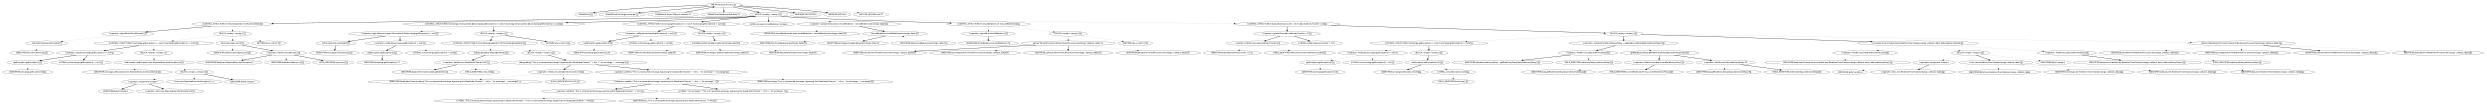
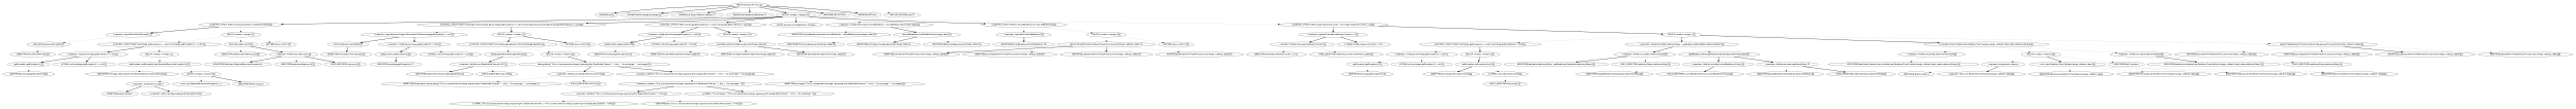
  digraph {
    fontname=Inter
    node [fontname=Inter]
    edge [fontname=Inter style=dotted]
    n1 [label=<(METHOD,asyncProcess)<SUB>220</SUB>>]
    n2 [label=<(PARAM,this)<SUB>220</SUB>>]
    n3 [label=<(PARAM,final Exchange exchange)<SUB>220</SUB>>]
    n4 [label=<(PARAM,final AsyncCallback callback)<SUB>220</SUB>>]
    n5 [label=<(PARAM,final RedeliveryData data)<SUB>220</SUB>>]
    n6 [label=<(BLOCK,&lt;empty&gt;,&lt;empty&gt;)<SUB>220</SUB>>]
    n7 [label=<(MODIFIER,PROTECTED)>]
    n8 [label=<(MODIFIER,VIRTUAL)>]
    n9 [label=<(METHOD_RETURN,void)<SUB>220</SUB>>]
    n10 [label=<(CONTROL_STRUCTURE,if (!isRunAllowed()),if (!isRunAllowed()))<SUB>222</SUB>>]
    n11 [label=<(CONTROL_STRUCTURE,if (exchange.isTransacted() &amp;&amp; exchange.getException() != null),if (exchange.isTransacted() &amp;&amp; exchange.getException() != null))<SUB>232</SUB>>]
    n12 [label=<(CONTROL_STRUCTURE,if (exchange.getException() != null),if (exchange.getException() != null))<SUB>240</SUB>>]
    n13 [label=<(LOCAL,boolean shouldRedeliver: boolean)>]
    n14 [label=<(&lt;operator&gt;.assignment,boolean shouldRedeliver = shouldRedeliver(exchange, data))<SUB>245</SUB>>]
    n15 [label=<(CONTROL_STRUCTURE,if (!shouldRedeliver),if (!shouldRedeliver))<SUB>246</SUB>>]
    n16 [label=<(CONTROL_STRUCTURE,if (data.redeliveryCounter &gt; 0),if (data.redeliveryCounter &gt; 0))<SUB>253</SUB>>]
    n17 [label=<(&lt;operator&gt;.logicalNot,!isRunAllowed())<SUB>222</SUB>>]
    n18 [label=<(BLOCK,&lt;empty&gt;,&lt;empty&gt;)<SUB>222</SUB>>]
    n19 [label=<(&lt;operator&gt;.logicalAnd,exchange.isTransacted() &amp;&amp; exchange.getException() != null)<SUB>232</SUB>>]
    n20 [label=<(BLOCK,&lt;empty&gt;,&lt;empty&gt;)<SUB>232</SUB>>]
    n21 [label=<(&lt;operator&gt;.notEquals,exchange.getException() != null)<SUB>240</SUB>>]
    n22 [label=<(BLOCK,&lt;empty&gt;,&lt;empty&gt;)<SUB>240</SUB>>]
    n23 [label=<(IDENTIFIER,shouldRedeliver,boolean shouldRedeliver = shouldRedeliver(exchange, data))<SUB>245</SUB>>]
    n24 [label=<(shouldRedeliver,shouldRedeliver(exchange, data))<SUB>245</SUB>>]
    n25 [label=<(&lt;operator&gt;.logicalNot,!shouldRedeliver)<SUB>246</SUB>>]
    n26 [label=<(BLOCK,&lt;empty&gt;,&lt;empty&gt;)<SUB>246</SUB>>]
    n27 [label=<(&lt;operator&gt;.greaterThan,data.redeliveryCounter &gt; 0)<SUB>253</SUB>>]
    n28 [label=<(BLOCK,&lt;empty&gt;,&lt;empty&gt;)<SUB>253</SUB>>]
    n29 [label=<(isRunAllowed,isRunAllowed())<SUB>222</SUB>>]
    n30 [label=<(CONTROL_STRUCTURE,if (exchange.getException() == null),if (exchange.getException() == null))<SUB>223</SUB>>]
    n31 [label=<(done,done(data.sync))<SUB>226</SUB>>]
    n32 [label=<(RETURN,return;,return;)<SUB>227</SUB>>]
    n33 [label=<(IDENTIFIER,this,isRunAllowed())<SUB>222</SUB>>]
    n34 [label=<(&lt;operator&gt;.equals,exchange.getException() == null)<SUB>223</SUB>>]
    n35 [label=<(BLOCK,&lt;empty&gt;,&lt;empty&gt;)<SUB>223</SUB>>]
    n36 [label=<(IDENTIFIER,callback,done(data.sync))<SUB>226</SUB>>]
    n37 [label=<(&lt;operator&gt;.fieldAccess,data.sync)<SUB>226</SUB>>]
    n38 [label=<(getException,getException())<SUB>223</SUB>>]
    n39 [label=<(LITERAL,null,exchange.getException() == null)<SUB>223</SUB>>]
    n40 [label=<(setException,setException(new RejectedExecutionException()))<SUB>224</SUB>>]
    n41 [label=<(IDENTIFIER,exchange,getException())<SUB>223</SUB>>]
    n42 [label=<(IDENTIFIER,exchange,setException(new RejectedExecutionException()))<SUB>224</SUB>>]
    n43 [label=<(BLOCK,&lt;empty&gt;,&lt;empty&gt;)<SUB>224</SUB>>]
    n44 [label=<(&lt;operator&gt;.assignment,&lt;empty&gt;)>]
    n45 [label=<(&lt;init&gt;,new RejectedExecutionException())<SUB>224</SUB>>]
    n46 [label=<(IDENTIFIER,$obj6,&lt;empty&gt;)>]
    n47 [label=<(IDENTIFIER,$obj6,&lt;empty&gt;)>]
    n48 [label=<(&lt;operator&gt;.alloc,new RejectedExecutionException())<SUB>224</SUB>>]
    n49 [label=<(IDENTIFIER,$obj6,new RejectedExecutionException())>]
    n50 [label=<(IDENTIFIER,data,done(data.sync))<SUB>226</SUB>>]
    n51 [label=<(FIELD_IDENTIFIER,sync,sync)<SUB>226</SUB>>]
    n52 [label=<(isTransacted,isTransacted())<SUB>232</SUB>>]
    n53 [label=<(&lt;operator&gt;.notEquals,exchange.getException() != null)<SUB>232</SUB>>]
    n54 [label=<(CONTROL_STRUCTURE,if (LOG.isDebugEnabled()),if (LOG.isDebugEnabled()))<SUB>233</SUB>>]
    n55 [label=<(RETURN,return;,return;)<SUB>236</SUB>>]
    n56 [label=<(IDENTIFIER,exchange,isTransacted())<SUB>232</SUB>>]
    n57 [label=<(getException,getException())<SUB>232</SUB>>]
    n58 [label=<(LITERAL,null,exchange.getException() != null)<SUB>232</SUB>>]
    n59 [label=<(IDENTIFIER,exchange,getException())<SUB>232</SUB>>]
    n60 [label=<(isDebugEnabled,isDebugEnabled())<SUB>233</SUB>>]
    n61 [label=<(BLOCK,&lt;empty&gt;,&lt;empty&gt;)<SUB>233</SUB>>]
    n62 [label=<(&lt;operator&gt;.fieldAccess,DeadLetterChannel.LOG)<SUB>233</SUB>>]
    n63 [label=<(debug,debug(&quot;This is a transacted exchange, bypassing this DeadLetterChannel: &quot; + this + &quot; for exchange: &quot; + exchange))<SUB>234</SUB>>]
    n64 [label=<(IDENTIFIER,DeadLetterChannel,isDebugEnabled())<SUB>233</SUB>>]
    n65 [label=<(FIELD_IDENTIFIER,LOG,LOG)<SUB>233</SUB>>]
    n66 [label=<(&lt;operator&gt;.fieldAccess,DeadLetterChannel.LOG)<SUB>234</SUB>>]
    n67 [label=<(&lt;operator&gt;.addition,&quot;This is a transacted exchange, bypassing this DeadLetterChannel: &quot; + this + &quot; for exchange: &quot; + exchange)<SUB>234</SUB>>]
    n68 [label=<(IDENTIFIER,DeadLetterChannel,debug(&quot;This is a transacted exchange, bypassing this DeadLetterChannel: &quot; + this + &quot; for exchange: &quot; + exchange))<SUB>234</SUB>>]
    n69 [label=<(FIELD_IDENTIFIER,LOG,LOG)<SUB>234</SUB>>]
    n70 [label=<(&lt;operator&gt;.addition,&quot;This is a transacted exchange, bypassing this DeadLetterChannel: &quot; + this + &quot; for exchange: &quot;)<SUB>234</SUB>>]
    n71 [label=<(IDENTIFIER,exchange,&quot;This is a transacted exchange, bypassing this DeadLetterChannel: &quot; + this + &quot; for exchange: &quot; + exchange)<SUB>234</SUB>>]
    n72 [label=<(&lt;operator&gt;.addition,&quot;This is a transacted exchange, bypassing this DeadLetterChannel: &quot; + this)<SUB>234</SUB>>]
    n73 [label=<(LITERAL,&quot; for exchange: &quot;,&quot;This is a transacted exchange, bypassing this DeadLetterChannel: &quot; + this + &quot; for exchange: &quot;)<SUB>234</SUB>>]
    n74 [label=<(LITERAL,&quot;This is a transacted exchange, bypassing this DeadLetterChannel: &quot;,&quot;This is a transacted exchange, bypassing this DeadLetterChannel: &quot; + this)<SUB>234</SUB>>]
    n75 [label=<(IDENTIFIER,this,&quot;This is a transacted exchange, bypassing this DeadLetterChannel: &quot; + this)<SUB>234</SUB>>]
    n76 [label=<(getException,getException())<SUB>240</SUB>>]
    n77 [label=<(LITERAL,null,exchange.getException() != null)<SUB>240</SUB>>]
    n78 [label=<(handleException,handleException(exchange, data))<SUB>241</SUB>>]
    n79 [label=<(IDENTIFIER,exchange,getException())<SUB>240</SUB>>]
    n80 [label=<(IDENTIFIER,this,handleException(exchange, data))<SUB>241</SUB>>]
    n81 [label=<(IDENTIFIER,exchange,handleException(exchange, data))<SUB>241</SUB>>]
    n82 [label=<(IDENTIFIER,data,handleException(exchange, data))<SUB>241</SUB>>]
    n83 [label=<(IDENTIFIER,this,shouldRedeliver(exchange, data))<SUB>245</SUB>>]
    n84 [label=<(IDENTIFIER,exchange,shouldRedeliver(exchange, data))<SUB>145</SUB>>]
    n85 [label=<(IDENTIFIER,data,shouldRedeliver(exchange, data))<SUB>245</SUB>>]
    n86 [label=<(IDENTIFIER,shouldRedeliver,!shouldRedeliver)<SUB>246</SUB>>]
    n87 [label=<(deliverToFaultProcessor,deliverToFaultProcessor(exchange, callback, data))<SUB>247</SUB>>]
    n88 [label=<(RETURN,return;,return;)<SUB>248</SUB>>]
    n89 [label=<(IDENTIFIER,this,deliverToFaultProcessor(exchange, callback, data))<SUB>247</SUB>>]
    n90 [label=<(IDENTIFIER,exchange,deliverToFaultProcessor(exchange, callback, data))<SUB>247</SUB>>]
    n91 [label=<(IDENTIFIER,callback,deliverToFaultProcessor(exchange, callback, data))<SUB>247</SUB>>]
    n92 [label=<(IDENTIFIER,data,deliverToFaultProcessor(exchange, callback, data))<SUB>247</SUB>>]
    n93 [label=<(&lt;operator&gt;.fieldAccess,data.redeliveryCounter)<SUB>253</SUB>>]
    n94 [label=<(LITERAL,0,data.redeliveryCounter &gt; 0)<SUB>253</SUB>>]
    n95 [label=<(CONTROL_STRUCTURE,if (exchange.getException() != null),if (exchange.getException() != null))<SUB>255</SUB>>]
    n96 [label=<(&lt;operator&gt;.assignment,data.redeliveryDelay = getRedeliveryDelay(data.redeliveryDelay))<SUB>259</SUB>>]
    n97 [label=<(schedule,timer.schedule(new RedeliverTimerTask(exchange, callback, data), data.redeliveryDelay))<SUB>260</SUB>>]
    n98 [label=<(deliverToRedeliveryProcessor,deliverToRedeliveryProcessor(exchange, callback, data))<SUB>263</SUB>>]
    n99 [label=<(IDENTIFIER,data,data.redeliveryCounter &gt; 0)<SUB>253</SUB>>]
    n100 [label=<(FIELD_IDENTIFIER,redeliveryCounter,redeliveryCounter)<SUB>253</SUB>>]
    n101 [label=<(&lt;operator&gt;.notEquals,exchange.getException() != null)<SUB>255</SUB>>]
    n102 [label=<(BLOCK,&lt;empty&gt;,&lt;empty&gt;)<SUB>255</SUB>>]
    n103 [label=<(&lt;operator&gt;.fieldAccess,data.redeliveryDelay)<SUB>259</SUB>>]
    n104 [label=<(getRedeliveryDelay,getRedeliveryDelay(data.redeliveryDelay))<SUB>259</SUB>>]
    n105 [label=<(&lt;operator&gt;.fieldAccess,DeadLetterChannel.timer)<SUB>260</SUB>>]
    n106 [label=<(BLOCK,&lt;empty&gt;,&lt;empty&gt;)<SUB>260</SUB>>]
    n107 [label=<(&lt;operator&gt;.fieldAccess,data.redeliveryDelay)<SUB>260</SUB>>]
    n108 [label=<(IDENTIFIER,this,deliverToRedeliveryProcessor(exchange, callback, data))<SUB>263</SUB>>]
    n109 [label=<(IDENTIFIER,exchange,deliverToRedeliveryProcessor(exchange, callback, data))<SUB>263</SUB>>]
    n110 [label=<(IDENTIFIER,callback,deliverToRedeliveryProcessor(exchange, callback, data))<SUB>263</SUB>>]
    n111 [label=<(IDENTIFIER,data,deliverToRedeliveryProcessor(exchange, callback, data))<SUB>263</SUB>>]
    n112 [label=<(getException,getException())<SUB>255</SUB>>]
    n113 [label=<(LITERAL,null,exchange.getException() != null)<SUB>255</SUB>>]
    n114 [label=<(setException,setException(null))<SUB>256</SUB>>]
    n115 [label=<(IDENTIFIER,exchange,getException())<SUB>255</SUB>>]
    n116 [label=<(IDENTIFIER,exchange,setException(null))<SUB>256</SUB>>]
    n117 [label=<(LITERAL,null,setException(null))<SUB>256</SUB>>]
    n118 [label=<(FIELD_IDENTIFIER,timer,timer)<SUB>260</SUB>>]
    n119 [label=<(IDENTIFIER,data,data.redeliveryDelay = getRedeliveryDelay(data.redeliveryDelay))<SUB>259</SUB>>]
    n120 [label=<(FIELD_IDENTIFIER,redeliveryDelay,redeliveryDelay)<SUB>259</SUB>>]
    n121 [label=<(&lt;operator&gt;.fieldAccess,data.currentRedeliveryPolicy)<SUB>259</SUB>>]
    n122 [label=<(&lt;operator&gt;.fieldAccess,data.redeliveryDelay)<SUB>259</SUB>>]
    n123 [label=<(IDENTIFIER,data,getRedeliveryDelay(data.redeliveryDelay))<SUB>259</SUB>>]
    n124 [label=<(FIELD_IDENTIFIER,currentRedeliveryPolicy,currentRedeliveryPolicy)<SUB>259</SUB>>]
    n125 [label=<(IDENTIFIER,data,getRedeliveryDelay(data.redeliveryDelay))<SUB>259</SUB>>]
    n126 [label=<(FIELD_IDENTIFIER,redeliveryDelay,redeliveryDelay)<SUB>259</SUB>>]
    n127 [label=<(IDENTIFIER,DeadLetterChannel,timer.schedule(new RedeliverTimerTask(exchange, callback, data), data.redeliveryDelay))<SUB>260</SUB>>]
    n128 [label=<(&lt;operator&gt;.assignment,&lt;empty&gt;)>]
    n129 [label=<(&lt;init&gt;,new RedeliverTimerTask(exchange, callback, data))<SUB>260</SUB>>]
    n130 [label=<(IDENTIFIER,$obj7,&lt;empty&gt;)>]
    n131 [label=<(IDENTIFIER,data,timer.schedule(new RedeliverTimerTask(exchange, callback, data), data.redeliveryDelay))<SUB>260</SUB>>]
    n132 [label=<(FIELD_IDENTIFIER,redeliveryDelay,redeliveryDelay)<SUB>260</SUB>>]
    n133 [label=<(IDENTIFIER,$obj7,&lt;empty&gt;)>]
    n134 [label=<(&lt;operator&gt;.alloc,new RedeliverTimerTask(exchange, callback, data))<SUB>260</SUB>>]
    n135 [label=<(IDENTIFIER,$obj7,new RedeliverTimerTask(exchange, callback, data))>]
    n136 [label=<(IDENTIFIER,exchange,new RedeliverTimerTask(exchange, callback, data))<SUB>260</SUB>>]
    n137 [label=<(IDENTIFIER,callback,new RedeliverTimerTask(exchange, callback, data))<SUB>260</SUB>>]
    n138 [label=<(IDENTIFIER,data,new RedeliverTimerTask(exchange, callback, data))<SUB>260</SUB>>]
    n1 -> n2 [style=bold]
    n1 -> n3 [style=bold]
-   n4 -> n1 [style=bold]
+   n1 -> n4 [style=bold]
    n1 -> n5 [style=bold]
    n1 -> n6 [style=bold]
    n1 -> n7 [style=bold]
    n1 -> n8 [style=bold]
    n1 -> n9
    n6 -> n10 [style=bold]
    n6 -> n11 [style=bold]
    n6 -> n12 [style=bold]
    n6 -> n13 [style=bold]
    n6 -> n14
    n6 -> n15 [style=bold]
    n6 -> n16
    n10 -> n17 [style=bold]
    n10 -> n18
    n11 -> n19
    n11 -> n20 [style=bold]
    n12 -> n21 [style=bold]
    n12 -> n22 [style=bold]
    n14 -> n23
    n14 -> n24 [style=bold]
    n15 -> n25
    n15 -> n26
    n16 -> n27 [style=bold]
    n16 -> n28 [style=bold]
    n17 -> n29
    n18 -> n30
    n18 -> n31
    n18 -> n32
    n19 -> n52 [style=bold]
    n19 -> n53 [style=bold]
    n20 -> n54 [style=bold]
    n20 -> n55 [style=bold]
    n21 -> n76 [style=bold]
    n21 -> n77
    n22 -> n78 [style=bold]
    n24 -> n83
    n24 -> n84 [style=bold]
-   n85 -> n24
+   n24 -> n85
    n25 -> n86 [style=bold]
    n26 -> n87
    n26 -> n88
    n27 -> n93 [style=bold]
    n27 -> n94 [style=bold]
    n28 -> n95
    n28 -> n96 [style=bold]
    n28 -> n97 [style=bold]
    n28 -> n98
    n29 -> n33
    n30 -> n34 [style=bold]
    n30 -> n35
    n31 -> n36
    n31 -> n37 [style=bold]
    n34 -> n38 [style=bold]
    n34 -> n39 [style=bold]
    n35 -> n40
    n37 -> n49 [style=bold]
    n37 -> n50
    n37 -> n51 [style=bold]
    n38 -> n41
    n40 -> n42
    n40 -> n43
    n43 -> n44
    n43 -> n45
    n43 -> n46 [style=bold]
    n44 -> n47 [style=bold]
    n44 -> n48 [style=bold]
    n52 -> n56 [style=bold]
    n53 -> n57 [style=bold]
    n53 -> n58
    n54 -> n60
    n54 -> n61
    n57 -> n59 [style=bold]
    n60 -> n62 [style=bold]
    n61 -> n63 [style=bold]
    n62 -> n64 [style=bold]
    n62 -> n65
    n63 -> n66 [style=bold]
    n63 -> n67 [style=bold]
    n66 -> n68
    n66 -> n69
    n67 -> n70
    n67 -> n71
    n70 -> n72 [style=bold]
    n70 -> n73 [style=bold]
    n72 -> n74
    n72 -> n75
    n76 -> n79
    n78 -> n80
    n78 -> n81
-   n78 -> n82
+   n78 -> n82 [style=bold]
    n87 -> n89 [style=bold]
    n87 -> n90
    n87 -> n91 [style=bold]
    n87 -> n92
    n93 -> n99
    n93 -> n100
    n95 -> n101
    n95 -> n102 [style=bold]
    n96 -> n103 [style=bold]
    n96 -> n104
    n97 -> n105
    n97 -> n106
    n97 -> n107
    n98 -> n108
    n98 -> n109
    n98 -> n110 [style=bold]
    n98 -> n111
    n101 -> n112
    n101 -> n113
    n102 -> n114 [style=bold]
    n103 -> n119 [style=bold]
    n103 -> n120
    n104 -> n121 [style=bold]
    n104 -> n122 [style=bold]
    n105 -> n127
    n106 -> n128
    n106 -> n129 [style=bold]
    n106 -> n130
    n107 -> n131 [style=bold]
    n107 -> n132
    n112 -> n115
    n114 -> n116 [style=bold]
    n114 -> n117
    n117 -> n118
    n121 -> n123
    n121 -> n124 [style=bold]
    n122 -> n125
    n122 -> n126 [style=bold]
    n128 -> n133
    n128 -> n134 [style=bold]
    n129 -> n135
    n129 -> n136
    n129 -> n137
    n129 -> n138
  }
